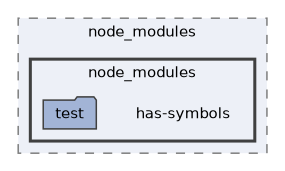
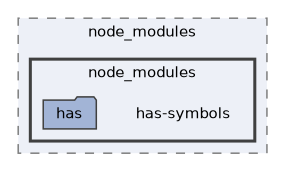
  digraph {
    compound=true
    node [fontname=Helvetica fontsize=10]
    n1 [height=0.2 label="has-symbols" shape=plaintext width=0.4]
-   n2 [color=grey25 fillcolor="#a2b4d6" height=0.2 label=test shape=folder style=filled width=0.4]
+   n2 [color=grey25 fillcolor="#a2b4d6" height=0.2 label=has shape=folder style=filled width=0.4]
    subgraph cluster_1 {
      bgcolor="#edf0f7"
      fontname=Helvetica
      fontsize=10
      label=node_modules
      pencolor=grey50
      style="filled,dashed"
      subgraph cluster_2 {
        bgcolor="#edf0f7"
        fontname=Helvetica
        fontsize=10
        pencolor=grey25
        style="filled,bold"
        n1
        n2
      }
    }
  }
